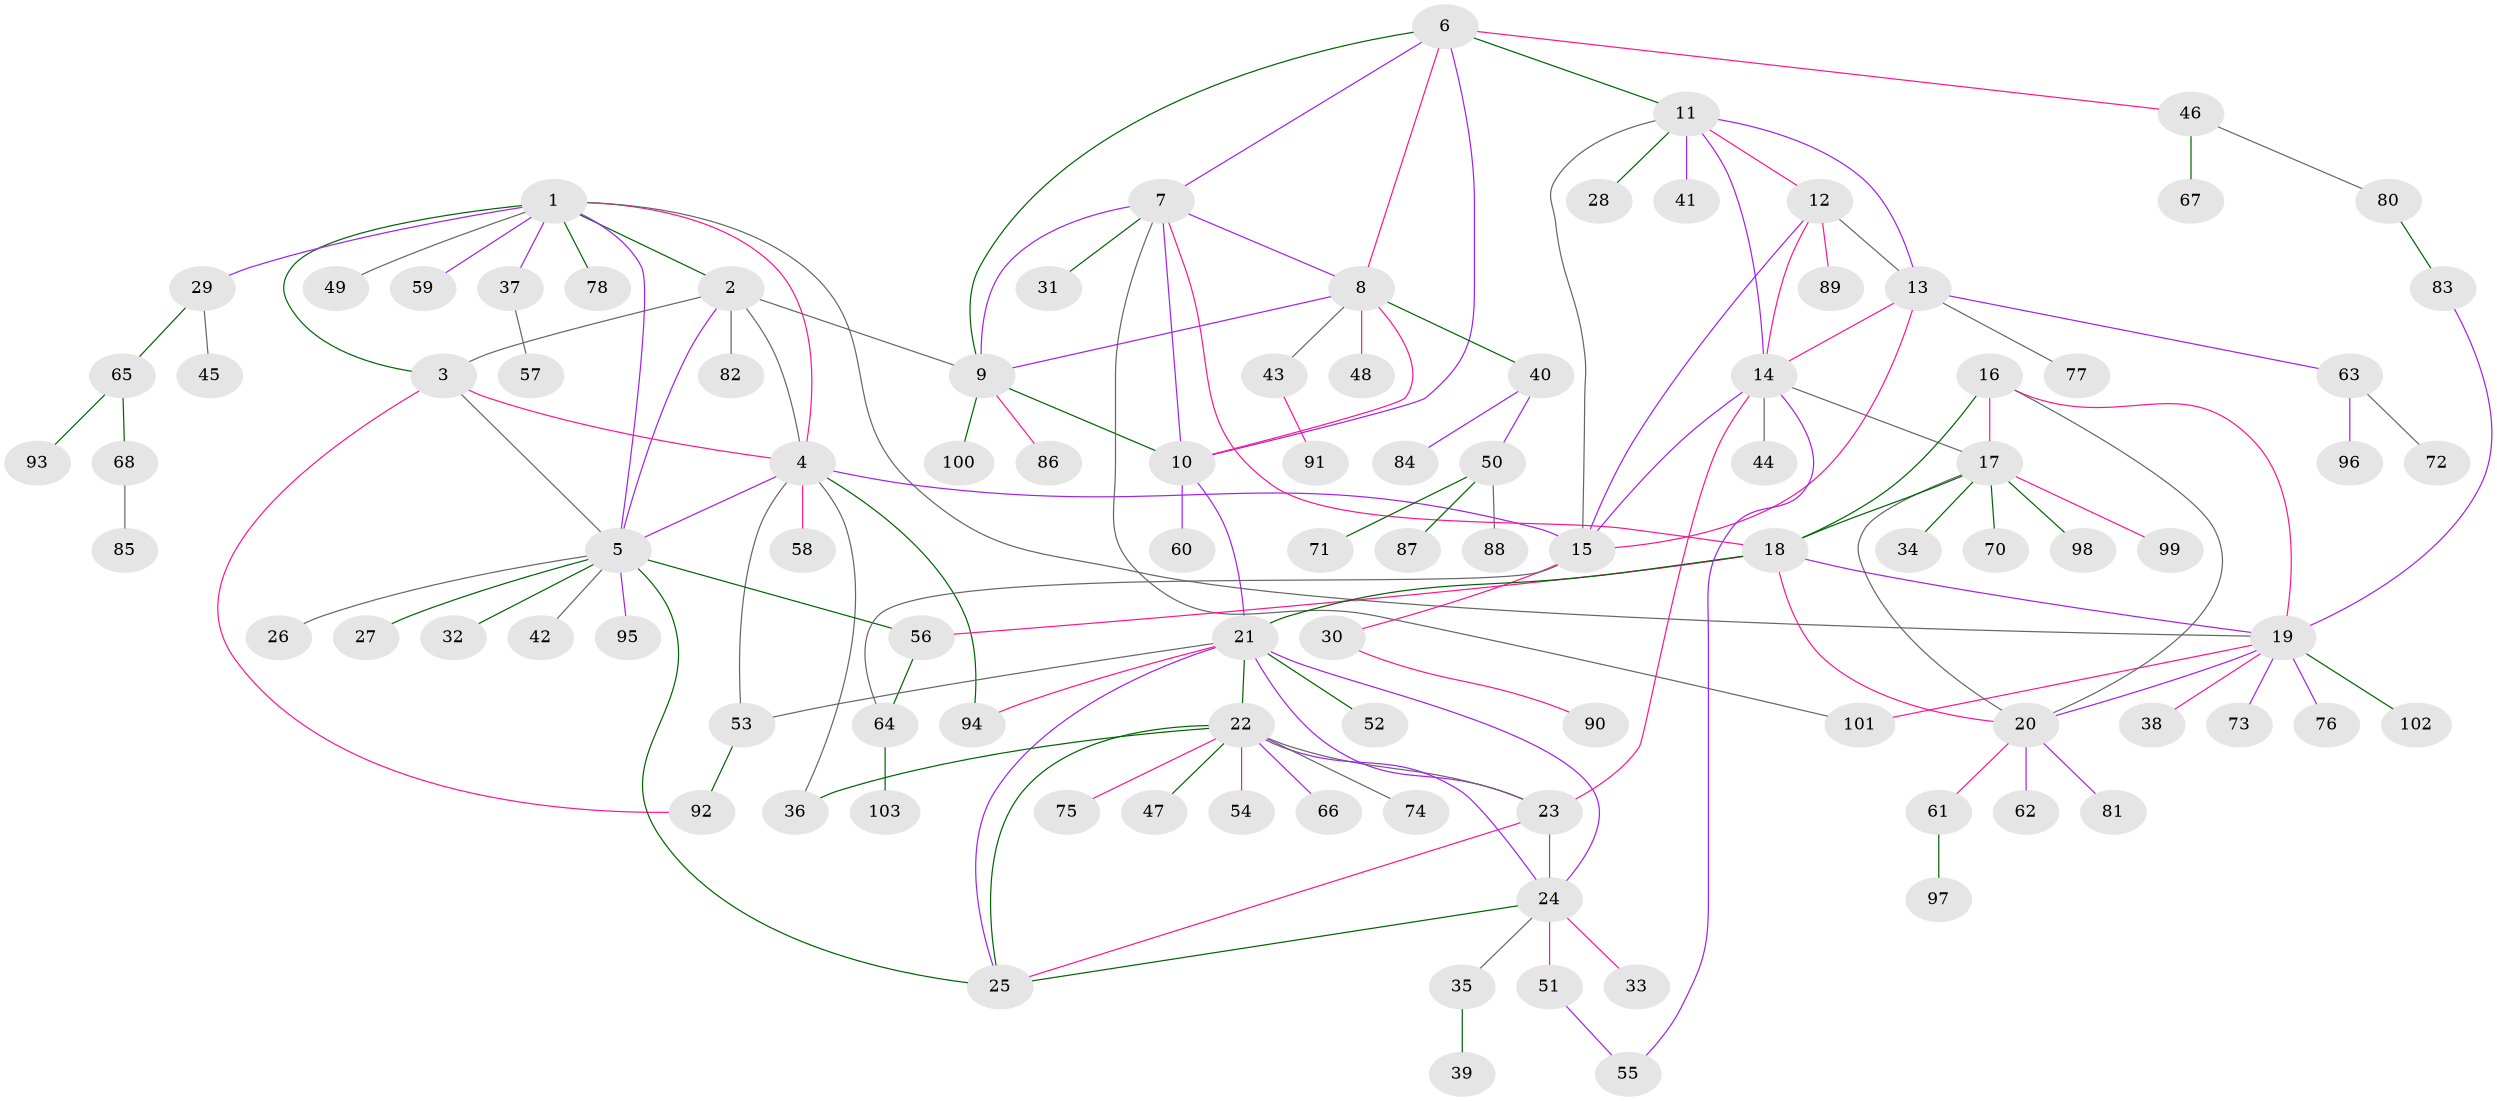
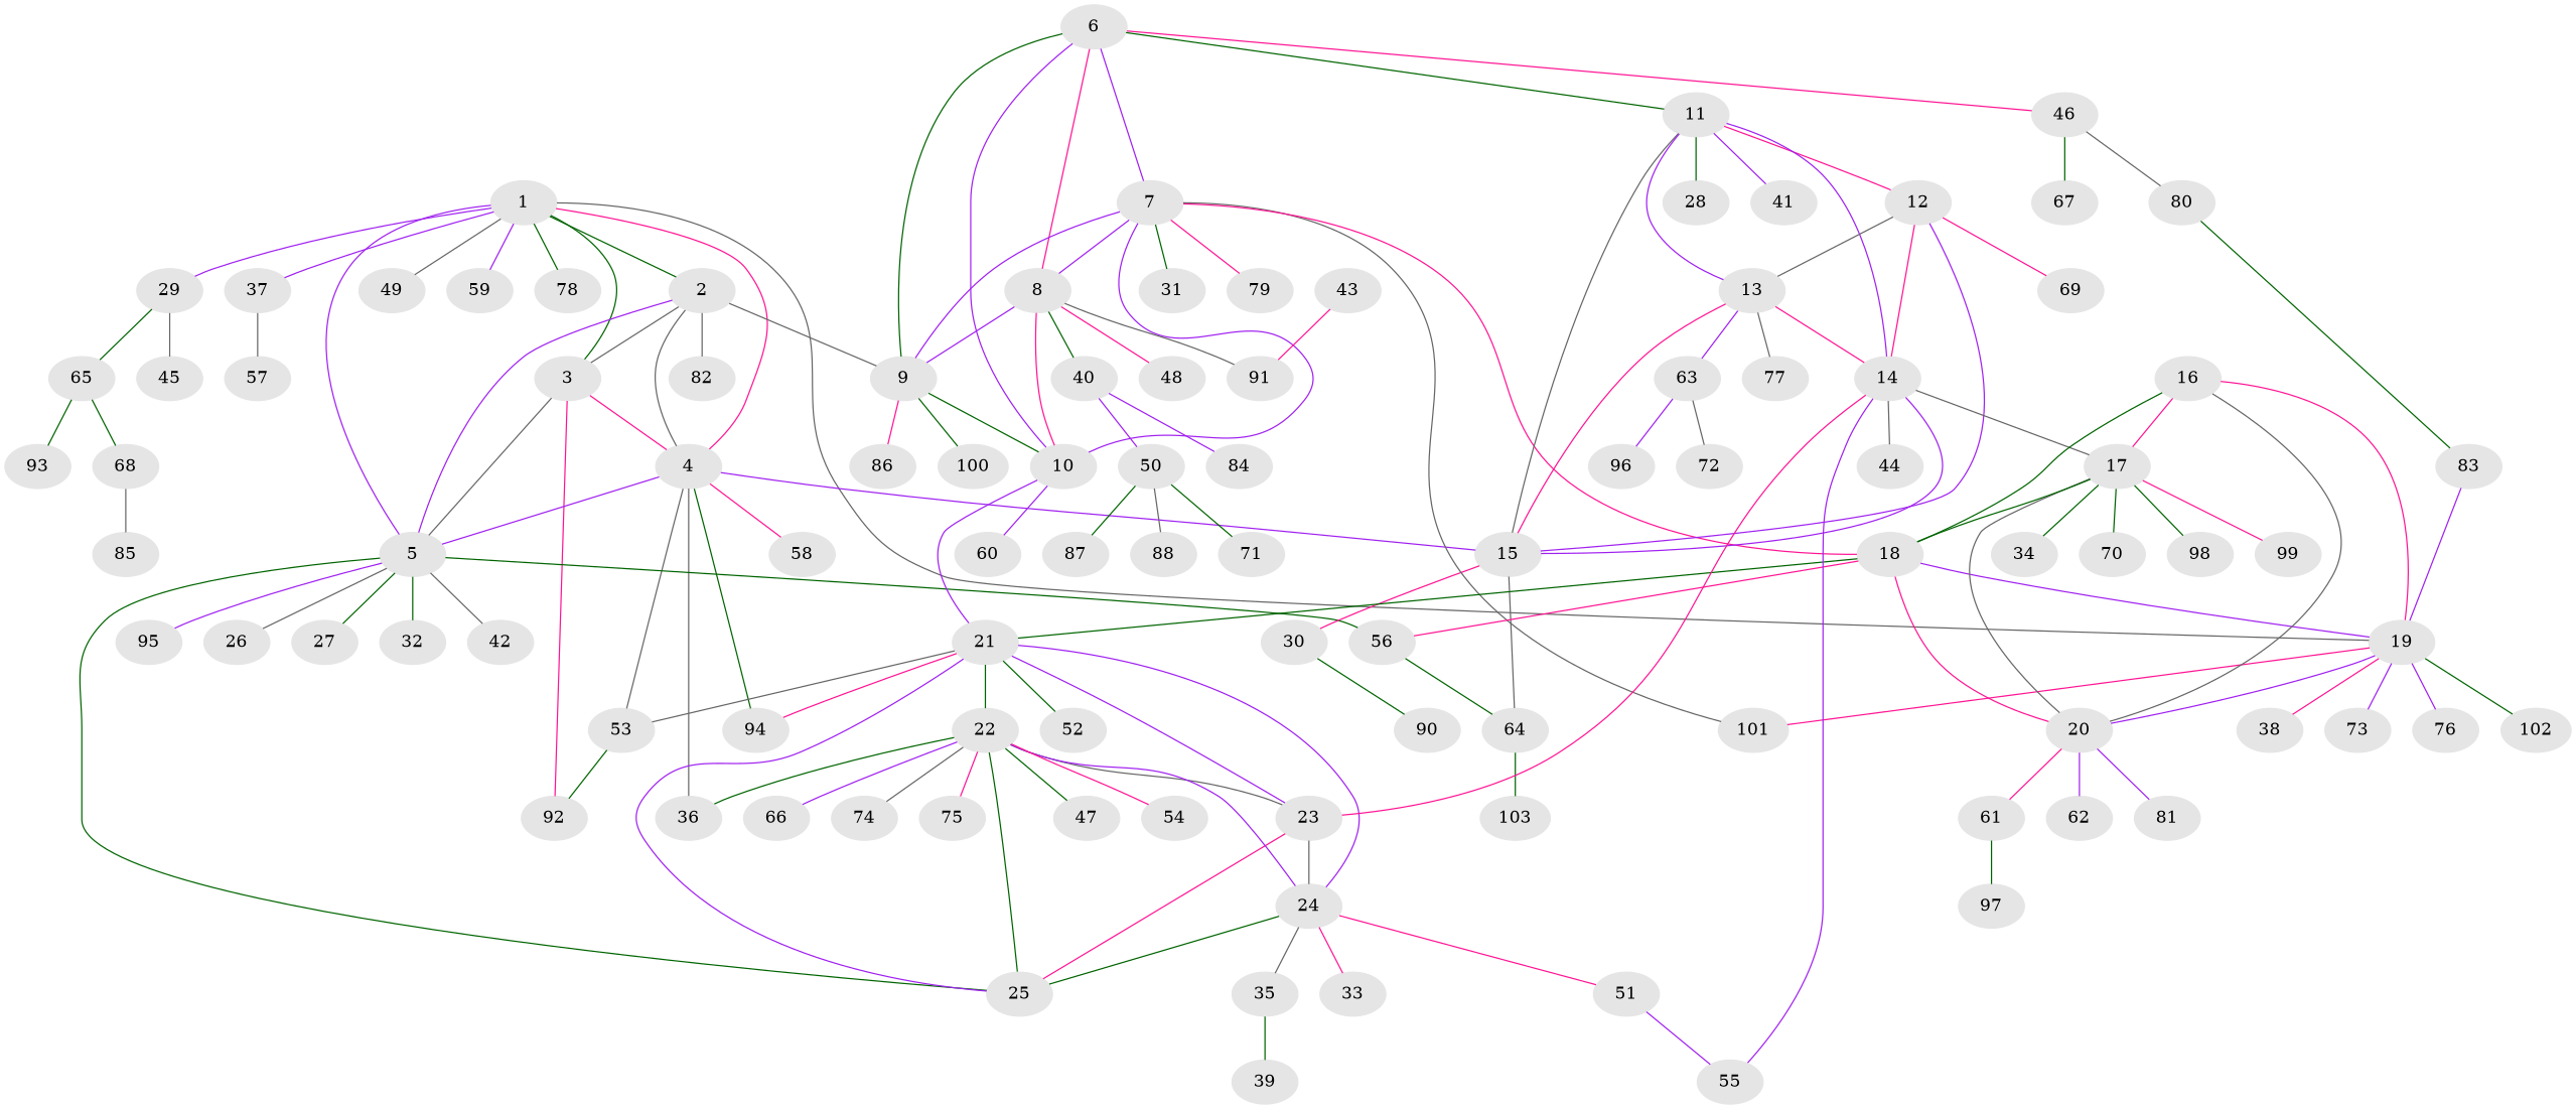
  graph {
    node [color=gray90 style=filled]
    edge [color=darkgreen]
    1
    2
    3
    4
    5
    19
    29
    37
    49
    59
    78
    9
    82
    92
    15
    36
    53
    58
    94
    25
    26
    27
    32
    42
    56
    95
    101
    20
    38
    73
    76
    102
    45
    65
    57
    10
    86
    100
    30
    64
    6
    7
    8
    11
    46
    18
    31
+   79
    40
    43
    48
    21
    60
    12
    13
    14
    28
    41
    67
    80
    50
    84
    91
    23
    22
    24
    52
-   69 [label=89]
+   69
    63
    77
    17
    44
    55
    72
    96
    34
    70
    98
    99
    90
    103
    16
    61
    62
    81
    97
    47
    54
    66
    74
    75
    33
    35
    51
    39
    68
    93
    71
    87
    88
    83
    85
    1 -- 2
    1 -- 3
    1 -- 4 [color=deeppink]
    1 -- 5 [color=purple]
    1 -- 19 [color=gray40]
    1 -- 29 [color=purple]
    1 -- 37 [color=purple]
    1 -- 49 [color=gray40]
    1 -- 59 [color=purple]
    1 -- 78
    2 -- 3 [color=gray40]
    2 -- 4 [color=gray40]
    2 -- 5 [color=purple]
    2 -- 9 [color=gray40]
    2 -- 82 [color=gray40]
    3 -- 4 [color=deeppink]
    3 -- 5 [color=gray40]
    3 -- 92 [color=deeppink]
    4 -- 5 [color=purple]
    4 -- 15 [color=purple]
    4 -- 36 [color=gray40]
    4 -- 53 [color=gray40]
    4 -- 58 [color=deeppink]
    4 -- 94
    5 -- 25
    5 -- 26 [color=gray40]
    5 -- 27
    5 -- 32
    5 -- 42 [color=gray40]
    5 -- 56
    5 -- 95 [color=purple]
    19 -- 101 [color=deeppink]
    19 -- 20 [color=purple]
    19 -- 38 [color=deeppink]
    19 -- 73 [color=purple]
    19 -- 76 [color=purple]
    19 -- 102
    29 -- 45 [color=gray40]
    29 -- 65
    37 -- 57 [color=gray40]
    9 -- 10
    9 -- 86 [color=deeppink]
    9 -- 100
    15 -- 30 [color=deeppink]
    15 -- 64 [color=gray40]
    53 -- 92
    56 -- 64
    20 -- 61 [color=deeppink]
    20 -- 62 [color=purple]
    20 -- 81 [color=purple]
    65 -- 68
    65 -- 93
    10 -- 21 [color=purple]
    10 -- 60 [color=purple]
-   30 -- 90 [color=deeppink]
+   30 -- 90
    64 -- 103
    6 -- 9
    6 -- 10 [color=purple]
    6 -- 7 [color=purple]
    6 -- 8 [color=deeppink]
    6 -- 11
    6 -- 46 [color=deeppink]
    7 -- 9 [color=purple]
    7 -- 101 [color=gray40]
    7 -- 10 [color=purple]
    7 -- 8 [color=purple]
    7 -- 18 [color=deeppink]
    7 -- 31
+   7 -- 79 [color=deeppink]
    8 -- 9 [color=purple]
    8 -- 10 [color=deeppink]
    8 -- 40
-   8 -- 43 [color=gray40]
+   8 -- 91 [color=gray40]
    8 -- 48 [color=deeppink]
    11 -- 15 [color=gray40]
    11 -- 12 [color=deeppink]
    11 -- 13 [color=purple]
    11 -- 14 [color=purple]
    11 -- 28
    11 -- 41 [color=purple]
    46 -- 67
    46 -- 80 [color=gray40]
    18 -- 19 [color=purple]
    18 -- 56 [color=deeppink]
    18 -- 20 [color=deeppink]
    18 -- 21
    40 -- 50 [color=purple]
    40 -- 84 [color=purple]
    43 -- 91 [color=deeppink]
    21 -- 53 [color=gray40]
    21 -- 94 [color=deeppink]
    21 -- 25 [color=purple]
    21 -- 23 [color=purple]
    21 -- 22
    21 -- 24 [color=purple]
    21 -- 52
    12 -- 15 [color=purple]
    12 -- 13 [color=gray40]
    12 -- 14 [color=deeppink]
    12 -- 69 [color=deeppink]
    13 -- 15 [color=deeppink]
    13 -- 14 [color=deeppink]
    13 -- 63 [color=purple]
    13 -- 77 [color=gray40]
    14 -- 15 [color=purple]
    14 -- 23 [color=deeppink]
    14 -- 17 [color=gray40]
    14 -- 44 [color=gray40]
    14 -- 55 [color=purple]
    80 -- 83
    50 -- 71
    50 -- 87
    50 -- 88 [color=gray40]
    23 -- 25 [color=deeppink]
    23 -- 24 [color=gray40]
    22 -- 36
    22 -- 25
    22 -- 23 [color=gray40]
    22 -- 24 [color=purple]
    22 -- 47
    22 -- 54 [color=deeppink]
    22 -- 66 [color=purple]
    22 -- 74 [color=gray40]
    22 -- 75 [color=deeppink]
    24 -- 25
    24 -- 33 [color=deeppink]
    24 -- 35 [color=gray40]
    24 -- 51 [color=deeppink]
    63 -- 72 [color=gray40]
    63 -- 96 [color=purple]
    17 -- 20 [color=gray40]
    17 -- 18
    17 -- 34
    17 -- 70
    17 -- 98
    17 -- 99 [color=deeppink]
    16 -- 19 [color=deeppink]
    16 -- 20 [color=gray40]
    16 -- 18
    16 -- 17 [color=deeppink]
    61 -- 97
    35 -- 39
    51 -- 55 [color=purple]
    68 -- 85 [color=gray40]
    83 -- 19 [color=purple]
  }
